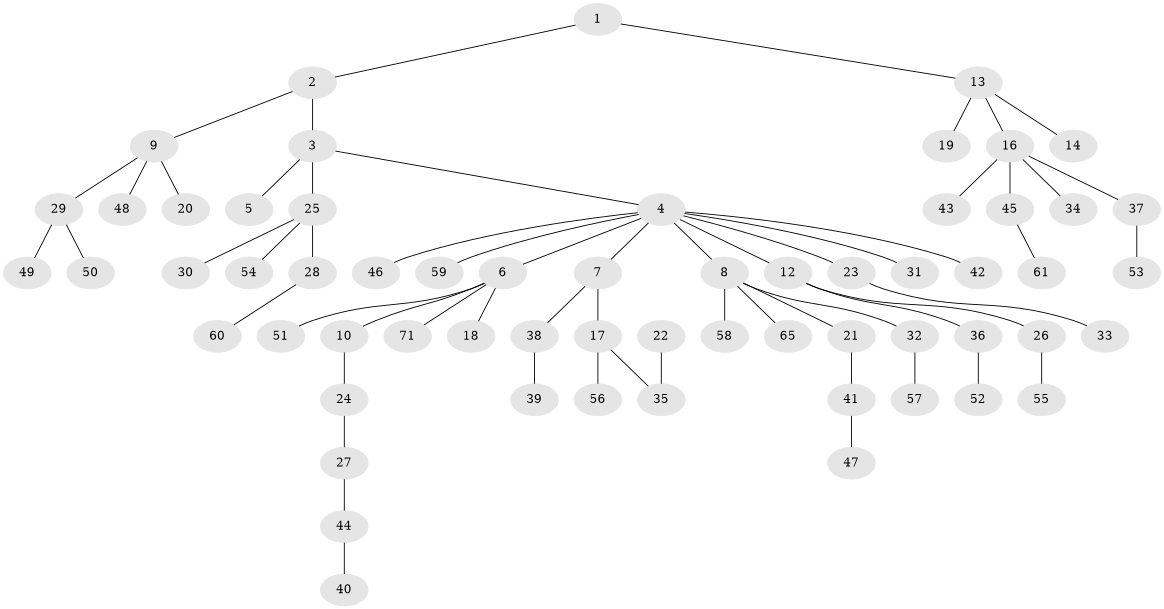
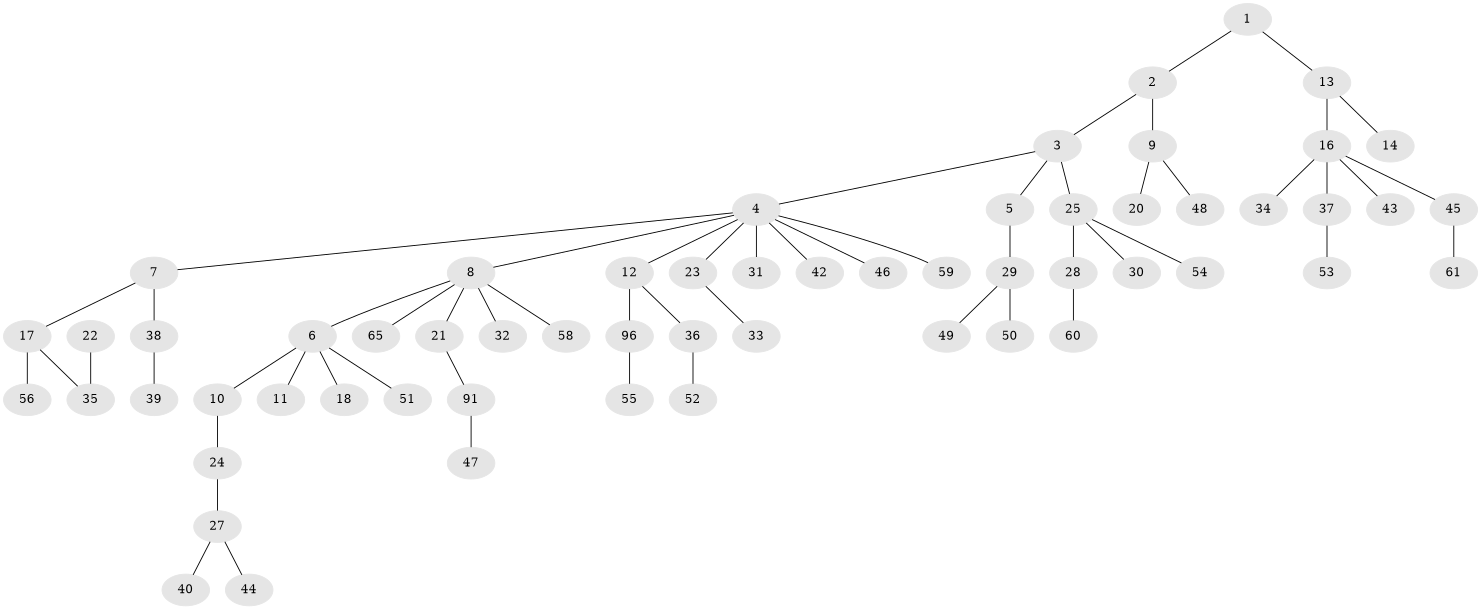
  graph {
    node [color=gray90 style=filled]
    1
    2
    13
    3
    9
    16
    14
-   19
    4
    5
    25
    20
    29
    48
    34
    37
    43
    45
    6
    7
    8
    12
    23
    31
    42
    46
    59
    28
    30
    54
    10
-   11 [label=71]
+   11
    18
    51
    17
    38
    n37 [label=65]
    21
    32
    58
-   26
+   26 [label=96]
    36
    33
    24
    56
    35
    39
-   41
-   57
+   41 [label=91]
    49
    50
    27
    55
    52
    53
    61
    22
    47
    40
    44
    60
    1 -- 2
    1 -- 13
    2 -- 3
    2 -- 9
    13 -- 16
    13 -- 14
-   13 -- 19
    3 -- 4
    3 -- 5
    3 -- 25
    9 -- 20
-   9 -- 29
+   5 -- 29
    9 -- 48
    16 -- 34
    16 -- 37
    16 -- 43
    16 -- 45
-   4 -- 6
+   8 -- 6
    4 -- 7
    4 -- 8
    4 -- 12
    4 -- 23
    4 -- 31
    4 -- 42
    4 -- 46
    4 -- 59
    25 -- 28
    25 -- 30
    25 -- 54
    29 -- 49
    29 -- 50
    37 -- 53
    45 -- 61
    6 -- 10
    6 -- 11
    6 -- 18
    6 -- 51
    7 -- 17
    7 -- 38
    8 -- n37
    8 -- 21
    8 -- 32
    8 -- 58
    12 -- 26
    12 -- 36
    23 -- 33
    28 -- 60
    10 -- 24
    17 -- 56
    17 -- 35
    38 -- 39
    21 -- 41
-   32 -- 57
    26 -- 55
    36 -- 52
    24 -- 27
    41 -- 47
-   44 -- 40
+   27 -- 40
    27 -- 44
    22 -- 35
  }
